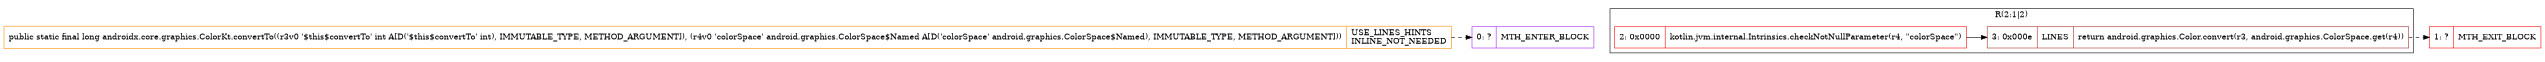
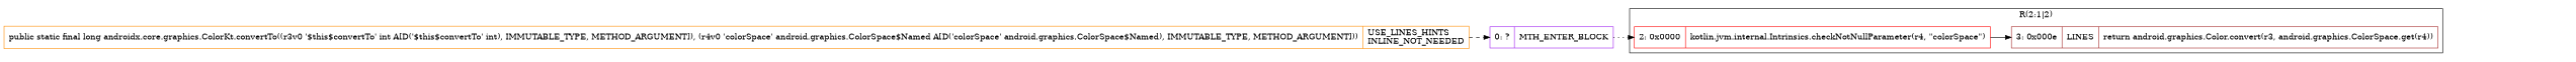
  digraph {
    rankdir=LR
    node [color=red shape=record]
    edge [style=dashed]
    n1 [label="{2\:\ 0x0000|kotlin.jvm.internal.Intrinsics.checkNotNullParameter(r4, \"colorSpace\")\l}"]
    n2 [color=brown label="{3\:\ 0x000e|LINES\l|return android.graphics.Color.convert(r3, android.graphics.ColorSpace.get(r4))\l}"]
-   n3 [label="{1\:\ ?|MTH_EXIT_BLOCK\l}"]
    n4 [color=purple label="{0\:\ ?|MTH_ENTER_BLOCK\l}"]
    n5 [color=darkorange label="{public static final long androidx.core.graphics.ColorKt.convertTo((r3v0 '$this$convertTo' int A[D('$this$convertTo' int), IMMUTABLE_TYPE, METHOD_ARGUMENT]), (r4v0 'colorSpace' android.graphics.ColorSpace$Named A[D('colorSpace' android.graphics.ColorSpace$Named), IMMUTABLE_TYPE, METHOD_ARGUMENT]))  | USE_LINES_HINTS\lINLINE_NOT_NEEDED\l}"]
    subgraph cluster_1 {
      label="R(2:1|2)"
      n1
      n2
    }
    n1 -> n2 [style=solid]
-   n2 -> n3
+   n4 -> n1 [style=dotted]
    n5 -> n4
  }
